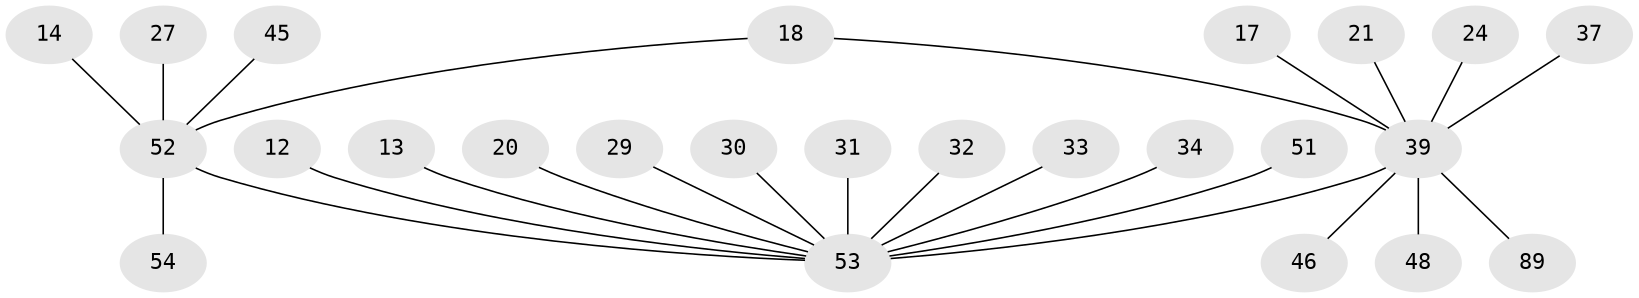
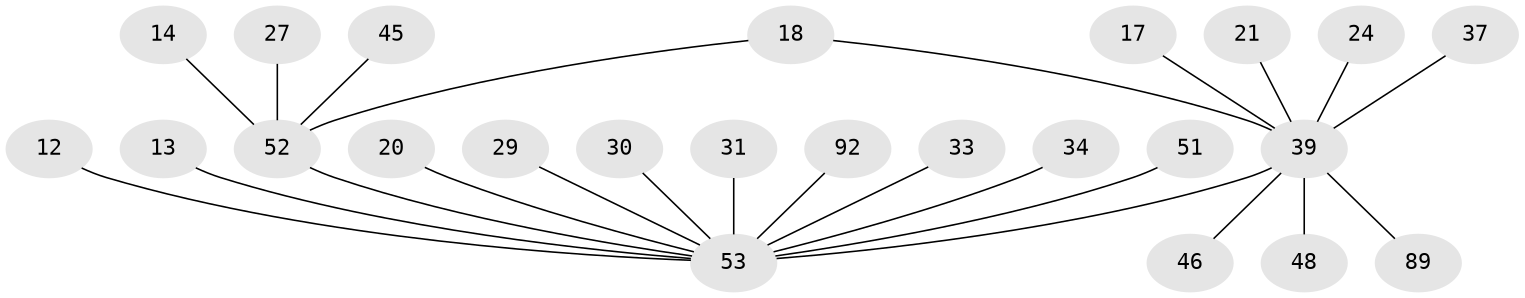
  graph {
    fontname="DejaVu Sans Mono"
    node [color=gray90 fontname="DejaVu Sans Mono" style=filled]
    edge [fontname="DejaVu Sans Mono"]
    53 [super="+19+28+44+43+5"]
    12
    13
    52 [super="+36+47+10"]
-   54 [super="+41"]
    14
    39 [super="+35+23"]
    46
    48 [super="+22+42"]
    n10 [label=89]
    17
    20
    21
    24
    27
    29
    30
    31
-   32
+   32 [label=92]
    33 [super="+18"]
    34 [super="+25"]
    37
    n23 [label=18 super="+9"]
    45
    51
    12 -- 53
    13 -- 53
    52 -- 53 [weight=6]
-   52 -- 54
    14 -- 52
    39 -- 53 [weight=6]
    39 -- 46
    39 -- 48
    39 -- n10
    17 -- 39
    20 -- 53
    21 -- 39
    24 -- 39
    27 -- 52
    29 -- 53
    30 -- 53
    31 -- 53
    32 -- 53
    33 -- 53 [weight=2]
    34 -- 53
    37 -- 39
    n23 -- 52
    n23 -- 39
    45 -- 52
    51 -- 53
  }
